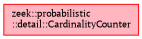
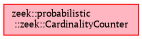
  digraph {
    rankdir=LR
    fontname="PT Serif"
-   n1 [color=red fillcolor=lightpink fontname="PT Serif" fontsize=10 height=0.2 label="zeek::probabilistic\l::detail::CardinalityCounter" shape=record style=filled width=0.4]
+   n1 [color=red fillcolor=lightpink fontname="PT Serif" fontsize=10 height=0.2 label="zeek::probabilistic\l::zeek::CardinalityCounter" shape=record style=filled width=0.4]
  }
